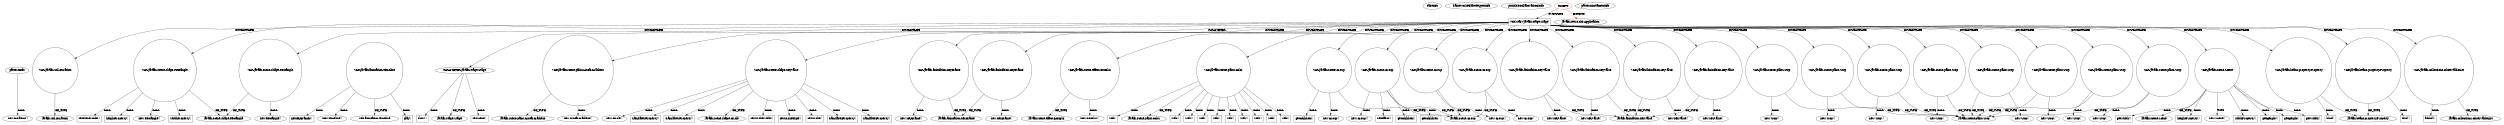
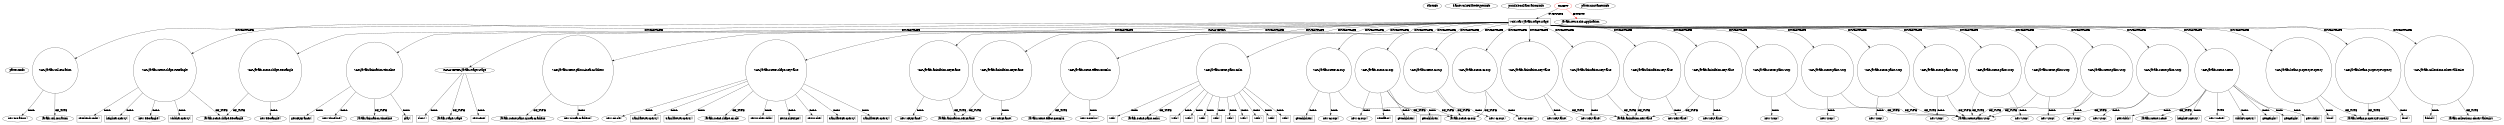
  digraph {
    node [isFrameworkType=false vertexType=INSIDE_CALL]
    baseInfo [category=pattern graphId=1736 isAnonymous=false possibleRelation=false isFrameworkType="" vertexType=""]
    frameworkRelatedTypesInfo [0="javafx.application.Application" isFrameworkType="" vertexType=""]
    possibleCollaborationsInfo [isFrameworkType="" vertexType=""]
    patternInfo [frequency=3.0 patternRootClient=0 isFrameworkType="" vertexType=""]
    patternInstancesInfo [0="ChrisWongAtCUHK-JavaFX~/ChrisWongAtCUHK-JavaFX/JavaFX-master/ColorfulCircles/src/colorfulcircles/ColorfulCircles.java~ColorfulCircles~225" 1="santi-gonzalez-javafx-tutos~/santi-gonzalez-javafx-tutos/javafx-tutos-master/JavaFXColorfulCircles/src/cat/santi/javafx/tuto4/ColorfulCircles.java~ColorfulCircles~4092" 2="emag-javafx-practice~/emag-javafx-practice/javafx-practice-master/animation/src/main/java/org/emamotor/javafx/animation/ColorfulCircles.java~ColorfulCircles~2619" isFrameworkType="" vertexType=""]
    n6 [label="new Rectangle()" vertexType=CONSTRUCTOR_CALL]
    n7 [label="VAR:javafx.scene.shape.Rectangle" shape=circle vertexType=VARIABLE_EXPRESION]
    n8 [label="widthProperty()" shape=box]
    n9 [label="javafx.scene.shape.Rectangle" vertexType=FRAMEWORK_CLASS_TYPE]
    n10 [label="setBlendMode()" shape=box]
    n11 [label="heightProperty()" shape=box]
    n12 [label="void start(javafx.stage.Stage)" shape=box vertexType=OVERRIDING_METHOD_DECLARATION]
    n13 [label="VAR:javafx.animation.Timeline" shape=circle vertexType=VARIABLE_EXPRESION]
    n14 [label="PARAMETER:javafx.stage.Stage" vertexType=PARAMETER_DECLARATION]
    n15 [label="VAR:javafx.scene.paint.LinearGradient" shape=circle vertexType=VARIABLE_EXPRESION]
    n16 [label="VAR:javafx.scene.shape.KeyValue" shape=circle vertexType=VARIABLE_EXPRESION]
    n17 [label="VAR:javafx.animation.KeyFrame" shape=circle vertexType=VARIABLE_EXPRESION]
    n18 [label="VAR:javafx.animation.KeyFrame" shape=circle vertexType=VARIABLE_EXPRESION]
    n19 [label="VAR:javafx.scene.effect.BoxBlur" shape=circle vertexType=VARIABLE_EXPRESION]
    n20 [label="VAR:javafx.scene.paint.Color" shape=circle vertexType=VARIABLE_EXPRESION]
    n21 [label="VAR:javafx.scene.Group" shape=circle vertexType=VARIABLE_EXPRESION]
    n22 [label="VAR:javafx.scene.Group" shape=circle vertexType=VARIABLE_EXPRESION]
    n23 [label="VAR:javafx.scene.Group" shape=circle vertexType=VARIABLE_EXPRESION]
    n24 [label="VAR:javafx.scene.Group" shape=circle vertexType=VARIABLE_EXPRESION]
    n25 [label="VAR:javafx.util.Duration" shape=circle vertexType=VARIABLE_EXPRESION]
    n26 [label="VAR:javafx.scene.shape.Rectangle" shape=circle vertexType=VARIABLE_EXPRESION]
    n27 [label="VAR:javafx.animation.KeyValue" shape=circle vertexType=VARIABLE_EXPRESION]
    n28 [label="VAR:javafx.animation.KeyValue" shape=circle vertexType=VARIABLE_EXPRESION]
    n29 [label="VAR:javafx.animation.KeyValue" shape=circle vertexType=VARIABLE_EXPRESION]
    n30 [label="VAR:javafx.animation.KeyValue" shape=circle vertexType=VARIABLE_EXPRESION]
    n31 [label="VAR:javafx.scene.paint.Stop" shape=circle vertexType=VARIABLE_EXPRESION]
    n32 [label="VAR:javafx.scene.paint.Stop" shape=circle vertexType=VARIABLE_EXPRESION]
    n33 [label="VAR:javafx.scene.paint.Stop" shape=circle vertexType=VARIABLE_EXPRESION]
    n34 [label="VAR:javafx.scene.paint.Stop" shape=circle vertexType=VARIABLE_EXPRESION]
    n35 [label="VAR:javafx.scene.paint.Stop" shape=circle vertexType=VARIABLE_EXPRESION]
    n36 [label="VAR:javafx.scene.paint.Stop" shape=circle vertexType=VARIABLE_EXPRESION]
    n37 [label="VAR:javafx.scene.paint.Stop" shape=circle vertexType=VARIABLE_EXPRESION]
    n38 [label="VAR:javafx.scene.paint.Stop" shape=circle vertexType=VARIABLE_EXPRESION]
    n39 [label="VAR:javafx.scene.Scene" shape=circle vertexType=VARIABLE_EXPRESION]
    n40 [label="VAR:javafx.beans.property.Property" shape=circle vertexType=VARIABLE_EXPRESION]
    n41 [label="VAR:javafx.beans.property.Property" shape=circle vertexType=VARIABLE_EXPRESION]
    n42 [label="VAR:javafx.collections.ObservableList" shape=circle vertexType=VARIABLE_EXPRESION]
    n43 [label="play()" shape=box]
    n44 [label="getKeyFrames()" shape=box]
    n45 [label="new Timeline()" vertexType=CONSTRUCTOR_CALL]
-   n46 [label="web.animation.Timeline" vertexType=FRAMEWORK_CLASS_TYPE]
+   n46 [label="javafx.animation.Timeline" vertexType=FRAMEWORK_CLASS_TYPE]
    n47 [label="show()" shape=box]
    n48 [label="javafx.stage.Stage" vertexType=FRAMEWORK_CLASS_TYPE]
    n49 [label="setScene()" shape=box]
    n50 [label="new LinearGradient()" vertexType=CONSTRUCTOR_CALL]
    n51 [label="javafx.scene.paint.LinearGradient" vertexType=FRAMEWORK_CLASS_TYPE]
    n52 [label="javafx.scene.shape.Circle" vertexType=FRAMEWORK_CLASS_TYPE]
    n53 [label="setStrokeWidth()" shape=box]
    n54 [label="setStrokeType()" shape=box]
    n55 [label="setStroke()" shape=box]
    n56 [label="translateXProperty()" shape=box]
    n57 [label="translateXProperty()" shape=box]
    n58 [label="new Circle()" vertexType=CONSTRUCTOR_CALL]
    n59 [label="translateYProperty()" shape=box]
    n60 [label="translateYProperty()" shape=box]
    n61 [label="new KeyFrame()" vertexType=CONSTRUCTOR_CALL]
    n62 [label="javafx.animation.KeyFrame" vertexType=FRAMEWORK_CLASS_TYPE]
    n63 [label="new KeyFrame()" vertexType=CONSTRUCTOR_CALL]
    n64 [label="new BoxBlur()" vertexType=CONSTRUCTOR_CALL]
    n65 [label="javafx.scene.effect.BoxBlur" vertexType=FRAMEWORK_CLASS_TYPE]
    n66 [label="javafx.scene.paint.Color" vertexType=FRAMEWORK_CLASS_TYPE]
    n67 [label="web()" shape=box]
    n68 [label="web()" shape=box]
    n69 [label="web()" shape=box]
    n70 [label="web()" shape=box]
    n71 [label="web()" shape=box]
    n72 [label="web()" shape=box]
    n73 [label="web()" shape=box]
    n74 [label="web()" shape=box]
    n75 [label="web()" shape=box]
    n76 [label="web()" shape=box]
    n77 [label="getChildren()" shape=box]
    n78 [label="new Group()" vertexType=CONSTRUCTOR_CALL]
    n79 [label="javafx.scene.Group" vertexType=FRAMEWORK_CLASS_TYPE]
    n80 [label="getChildren()" shape=box]
    n81 [label="getChildren()" shape=box]
    n82 [label="new Group()" vertexType=CONSTRUCTOR_CALL]
    n83 [label="setEffect()" shape=box]
    n84 [label="new Group()" vertexType=CONSTRUCTOR_CALL]
    n85 [label="new Group()" vertexType=CONSTRUCTOR_CALL]
    n86 [label="new Duration()" vertexType=CONSTRUCTOR_CALL]
    n87 [label="javafx.util.Duration" vertexType=FRAMEWORK_CLASS_TYPE]
    n88 [label="new Rectangle()" vertexType=CONSTRUCTOR_CALL]
    n89 [label="new KeyValue()" vertexType=CONSTRUCTOR_CALL]
    n90 [label="javafx.animation.KeyValue" vertexType=FRAMEWORK_CLASS_TYPE]
    n91 [label="new KeyValue()" vertexType=CONSTRUCTOR_CALL]
    n92 [label="new KeyValue()" vertexType=CONSTRUCTOR_CALL]
    n93 [label="new KeyValue()" vertexType=CONSTRUCTOR_CALL]
    n94 [label="javafx.scene.paint.Stop" vertexType=FRAMEWORK_CLASS_TYPE]
    n95 [label="new Stop()" vertexType=CONSTRUCTOR_CALL]
    n96 [label="new Stop()" vertexType=CONSTRUCTOR_CALL]
    n97 [label="new Stop()" vertexType=CONSTRUCTOR_CALL]
    n98 [label="new Stop()" vertexType=CONSTRUCTOR_CALL]
    n99 [label="new Stop()" vertexType=CONSTRUCTOR_CALL]
    n100 [label="new Stop()" vertexType=CONSTRUCTOR_CALL]
    n101 [label="new Stop()" vertexType=CONSTRUCTOR_CALL]
    n102 [label="new Stop()" vertexType=CONSTRUCTOR_CALL]
    n103 [label="new Scene()" vertexType=CONSTRUCTOR_CALL]
    n104 [label="widthProperty()" shape=box]
    n105 [label="getHeight()" shape=box]
    n106 [label="getHeight()" shape=box]
    n107 [label="getWidth()" shape=box]
    n108 [label="getWidth()" shape=box]
    n109 [label="javafx.scene.Scene" vertexType=FRAMEWORK_CLASS_TYPE]
    n110 [label="heightProperty()" shape=box]
    n111 [label="javafx.beans.property.Property" vertexType=FRAMEWORK_INTERFACE_TYPE]
    n112 [label="bind()" shape=box]
    n113 [label="bind()" shape=box]
    n114 [label="javafx.collections.ObservableList" vertexType=FRAMEWORK_INTERFACE_TYPE]
    n115 [label="addAll()" shape=box]
    n116 [color=red label=CLIENT vertexType=ROOT_CLIENT_CLASS_DECLARATION]
    n117 [label="javafx.setStroke.Application" vertexType=FRAMEWORK_CLASS_TYPE]
    n7 -> n6 [label=CALL]
    n7 -> n8 [label=CALL]
    n7 -> n9 [label=OF_TYPE]
    n7 -> n10 [label=CALL]
    n7 -> n11 [label=CALL]
    n12 -> n7 [label=INSTANTIATE]
+   n12 -> n13 [label=INSTANTIATE]
    n12 -> n14 [label=PARAMETER]
    n12 -> n15 [label=INSTANTIATE]
    n12 -> n16 [label=INSTANTIATE]
    n12 -> n17 [label=INSTANTIATE]
    n12 -> n18 [label=INSTANTIATE]
    n12 -> n19 [label=INSTANTIATE]
    n12 -> n20 [label=INSTANTIATE]
    n12 -> n21 [label=INSTANTIATE]
    n12 -> n22 [label=INSTANTIATE]
    n12 -> n23 [label=INSTANTIATE]
    n12 -> n24 [label=INSTANTIATE]
    n12 -> n25 [label=INSTANTIATE]
    n12 -> n26 [label=INSTANTIATE]
    n12 -> n27 [label=INSTANTIATE]
    n12 -> n28 [label=INSTANTIATE]
    n12 -> n29 [label=INSTANTIATE]
    n12 -> n30 [label=INSTANTIATE]
    n12 -> n31 [label=INSTANTIATE]
    n12 -> n32 [label=INSTANTIATE]
    n12 -> n33 [label=INSTANTIATE]
    n12 -> n34 [label=INSTANTIATE]
    n12 -> n35 [label=INSTANTIATE]
    n12 -> n36 [label=INSTANTIATE]
    n12 -> n37 [label=INSTANTIATE]
    n12 -> n38 [label=INSTANTIATE]
    n12 -> n39 [label=INSTANTIATE]
    n12 -> n40 [label=INSTANTIATE]
    n12 -> n41 [label=INSTANTIATE]
    n12 -> n42 [label=INSTANTIATE]
    n13 -> n43 [label=CALL]
    n13 -> n44 [label=CALL]
    n13 -> n45 [label=CALL]
    n13 -> n46 [label=OF_TYPE]
    n14 -> n47 [label=CALL]
    n14 -> n48 [label=OF_TYPE]
    n14 -> n49 [label=CALL]
    n15 -> n50 [label=CALL]
    n15 -> n51 [label=OF_TYPE]
    n16 -> n52 [label=OF_TYPE]
    n16 -> n53 [label=CALL]
    n16 -> n54 [label=CALL]
    n16 -> n55 [label=CALL]
    n16 -> n56 [label=CALL]
    n16 -> n57 [label=CALL]
    n16 -> n58 [label=CALL]
    n16 -> n59 [label=CALL]
    n16 -> n60 [label=CALL]
    n17 -> n61 [label=CALL]
    n17 -> n62 [label=OF_TYPE]
    n18 -> n62 [label=OF_TYPE]
    n18 -> n63 [label=CALL]
    n19 -> n64 [label=CALL]
    n19 -> n65 [label=OF_TYPE]
    n20 -> n66 [label=OF_TYPE]
    n20 -> n67 [label=CALL]
    n20 -> n68 [label=CALL]
    n20 -> n69 [label=CALL]
    n20 -> n70 [label=CALL]
    n20 -> n71 [label=CALL]
    n20 -> n72 [label=CALL]
    n20 -> n73 [label=CALL]
    n20 -> n74 [label=CALL]
    n20 -> n75 [label=CALL]
    n20 -> n76 [label=CALL]
    n21 -> n77 [label=CALL]
    n21 -> n78 [label=CALL]
    n21 -> n79 [label=OF_TYPE]
    n22 -> n79 [label=OF_TYPE]
    n22 -> n80 [label=CALL]
    n22 -> n81 [label=CALL]
    n22 -> n82 [label=CALL]
    n22 -> n83 [label=CALL]
    n23 -> n79 [label=OF_TYPE]
    n23 -> n84 [label=CALL]
    n24 -> n79 [label=OF_TYPE]
    n24 -> n85 [label=CALL]
-   patternInfo -> n86 [label=CALL]
+   n25 -> n86 [label=CALL]
    n25 -> n87 [label=OF_TYPE]
    n26 -> n9 [label=OF_TYPE]
    n26 -> n88 [label=CALL]
    n27 -> n89 [label=CALL]
    n27 -> n90 [label=OF_TYPE]
    n28 -> n90 [label=OF_TYPE]
    n28 -> n91 [label=CALL]
    n29 -> n90 [label=OF_TYPE]
    n29 -> n92 [label=CALL]
    n30 -> n90 [label=OF_TYPE]
    n30 -> n93 [label=CALL]
    n31 -> n94 [label=OF_TYPE]
    n31 -> n95 [label=CALL]
    n32 -> n94 [label=OF_TYPE]
    n32 -> n96 [label=CALL]
    n33 -> n94 [label=OF_TYPE]
    n33 -> n97 [label=CALL]
    n34 -> n94 [label=OF_TYPE]
    n34 -> n98 [label=CALL]
    n35 -> n94 [label=OF_TYPE]
    n35 -> n99 [label=CALL]
    n36 -> n94 [label=OF_TYPE]
    n36 -> n100 [label=CALL]
    n37 -> n94 [label=OF_TYPE]
    n37 -> n101 [label=CALL]
    n38 -> n94 [label=OF_TYPE]
    n38 -> n102 [label=CALL]
    n39 -> n103 [label=TYPE]
    n39 -> n104 [label=CALL]
    n39 -> n105 [label=CALL]
    n39 -> n106 [label=CALL]
    n39 -> n107 [label=CALL]
    n39 -> n108 [label=CALL]
    n39 -> n109 [label=OF_TYPE]
    n39 -> n110 [label=CALL]
    n40 -> n111 [label=OF_TYPE]
    n40 -> n112 [label=CALL]
    n41 -> n111 [label=OF_TYPE]
    n41 -> n113 [label=CALL]
    n42 -> n114 [label=OF_TYPE]
    n42 -> n115 [label=CALL]
    n116 -> n12 [label=OVERRIDE]
    n116 -> n117 [color=red label=EXTEND]
  }
